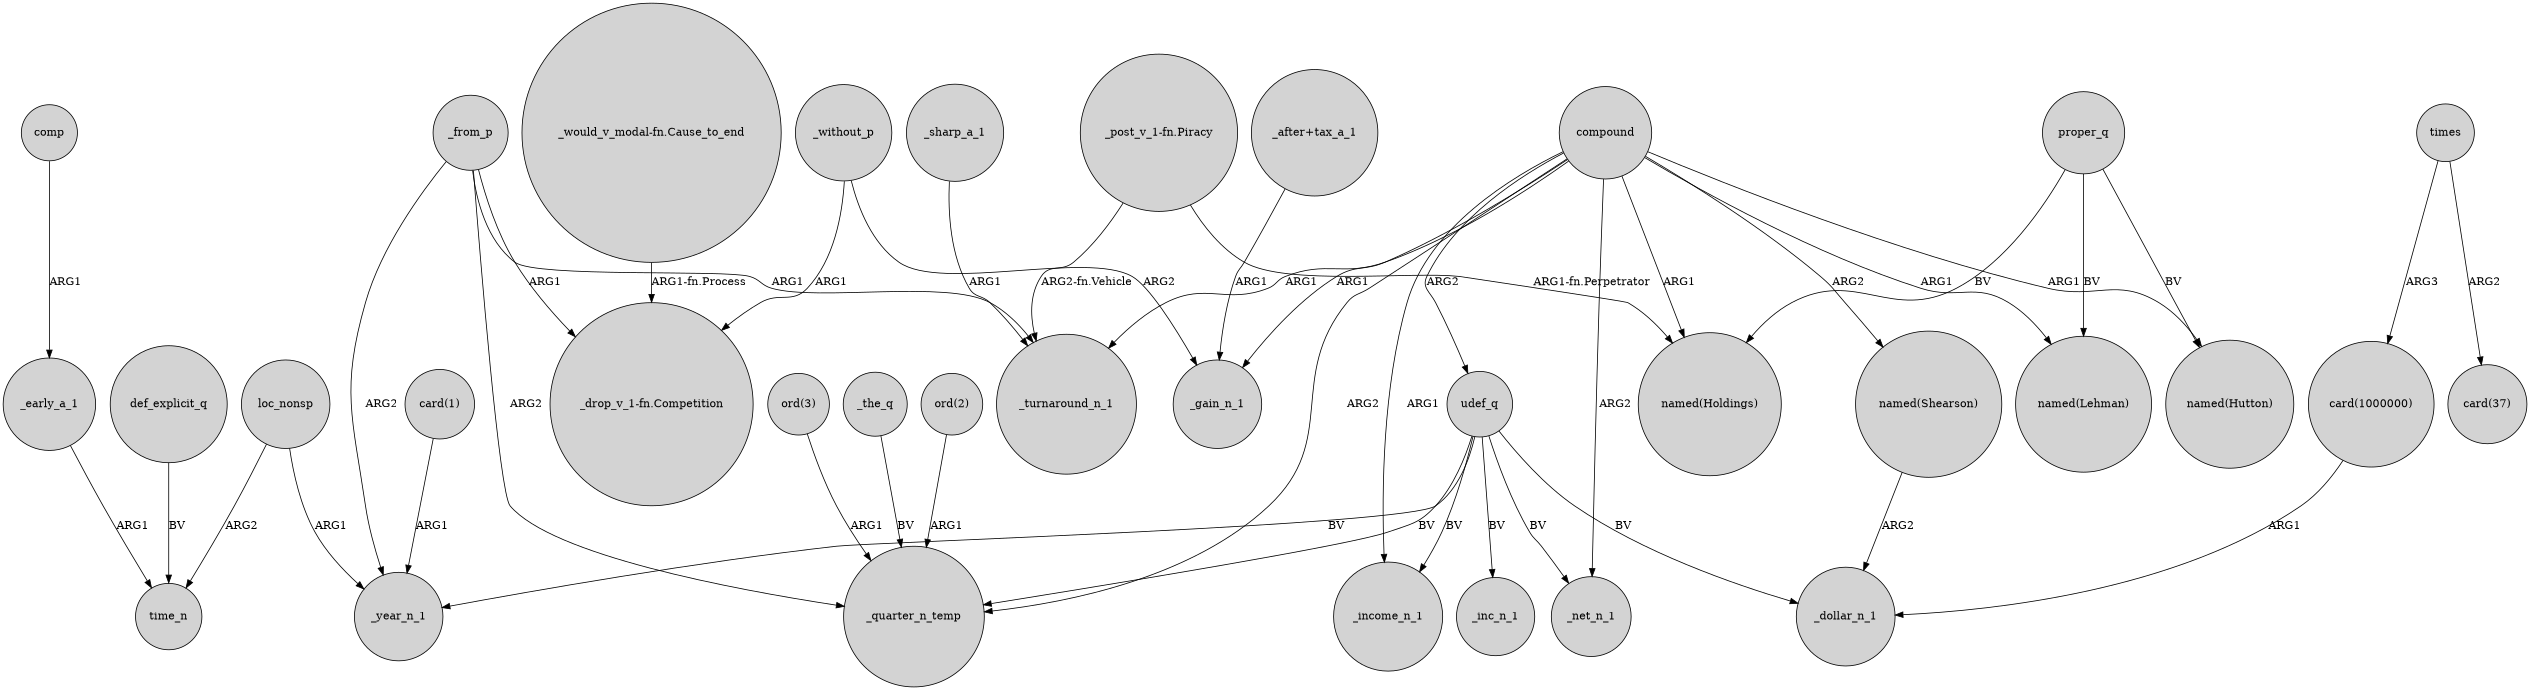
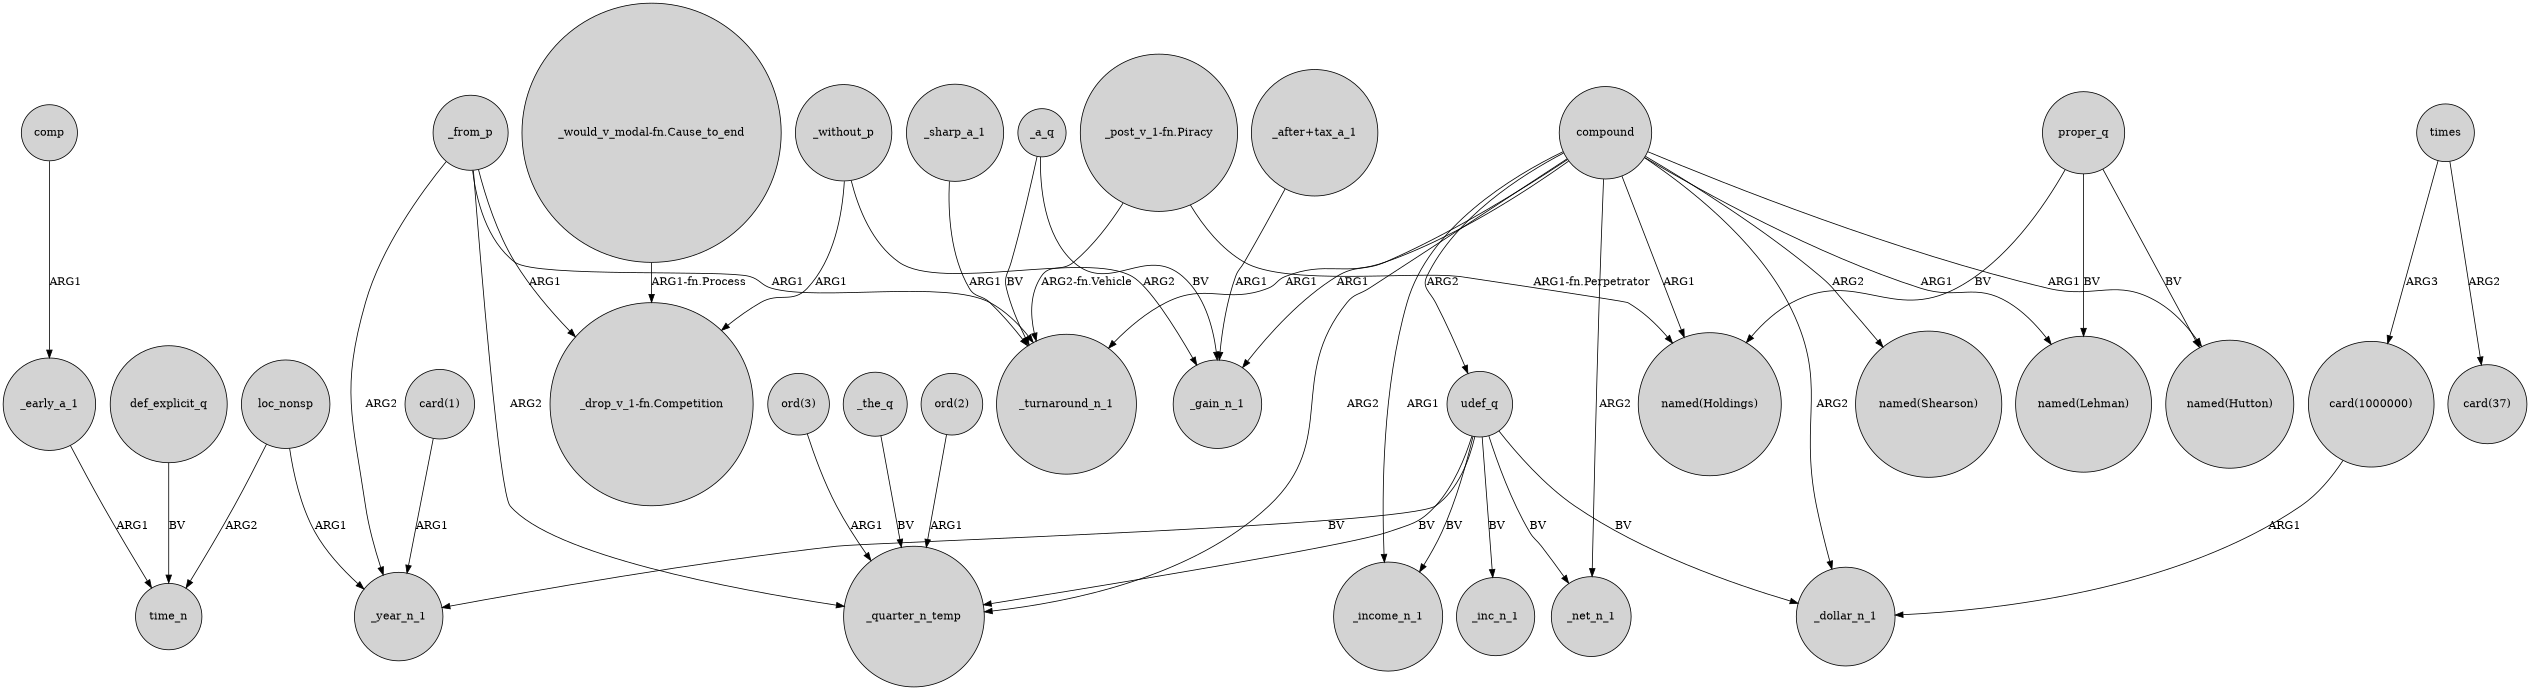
  digraph {
    node [shape=circle style=filled]
    _early_a_1
    time_n
    _from_p
    _quarter_n_temp
    "_drop_v_1-fn.Competition"
    _year_n_1
    _turnaround_n_1
    compound
    "named(Hutton)"
    _income_n_1
    _net_n_1
    "named(Shearson)"
    _dollar_n_1
    "named(Holdings)"
    _gain_n_1
    "named(Lehman)"
    udef_q
    "ord(3)"
    "card(1)"
    _inc_n_1
    loc_nonsp
    _the_q
    times
    "card(1000000)"
    "card(37)"
+   _a_q
    comp
    proper_q
    "_post_v_1-fn.Piracy"
    _sharp_a_1
    _without_p
    "ord(2)"
    def_explicit_q
    "_after+tax_a_1"
    "_would_v_modal-fn.Cause_to_end"
    _early_a_1 -> time_n [label=ARG1]
    _from_p -> _quarter_n_temp [label=ARG2]
    _from_p -> "_drop_v_1-fn.Competition" [label=ARG1]
    _from_p -> _year_n_1 [label=ARG2]
    _from_p -> _turnaround_n_1 [label=ARG1]
    compound -> _quarter_n_temp [label=ARG2]
    compound -> _turnaround_n_1 [label=ARG1]
    compound -> "named(Hutton)" [label=ARG1]
    compound -> _income_n_1 [label=ARG1]
    compound -> _net_n_1 [label=ARG2]
    compound -> "named(Shearson)" [label=ARG2]
-   "named(Shearson)" -> _dollar_n_1 [label=ARG2]
+   compound -> _dollar_n_1 [label=ARG2]
    compound -> "named(Holdings)" [label=ARG1]
    compound -> _gain_n_1 [label=ARG1]
    compound -> "named(Lehman)" [label=ARG1]
    compound -> udef_q [label=ARG2]
    udef_q -> _quarter_n_temp [label=BV]
    udef_q -> _year_n_1 [label=BV]
    udef_q -> _income_n_1 [label=BV]
    udef_q -> _net_n_1 [label=BV]
    udef_q -> _dollar_n_1 [label=BV]
    udef_q -> _inc_n_1 [label=BV]
    "ord(3)" -> _quarter_n_temp [label=ARG1]
    "card(1)" -> _year_n_1 [label=ARG1]
    loc_nonsp -> time_n [label=ARG2]
    loc_nonsp -> _year_n_1 [label=ARG1]
    _the_q -> _quarter_n_temp [label=BV]
    times -> "card(1000000)" [label=ARG3]
    times -> "card(37)" [label=ARG2]
    "card(1000000)" -> _dollar_n_1 [label=ARG1]
+   _a_q -> _turnaround_n_1 [label=BV]
+   _a_q -> _gain_n_1 [label=BV]
    comp -> _early_a_1 [label=ARG1]
    proper_q -> "named(Hutton)" [label=BV]
    proper_q -> "named(Holdings)" [label=BV]
    proper_q -> "named(Lehman)" [label=BV]
    "_post_v_1-fn.Piracy" -> _turnaround_n_1 [label="ARG2-fn.Vehicle"]
    "_post_v_1-fn.Piracy" -> "named(Holdings)" [label="ARG1-fn.Perpetrator"]
    _sharp_a_1 -> _turnaround_n_1 [label=ARG1]
    _without_p -> "_drop_v_1-fn.Competition" [label=ARG1]
    _without_p -> _gain_n_1 [label=ARG2]
    "ord(2)" -> _quarter_n_temp [label=ARG1]
    def_explicit_q -> time_n [label=BV]
    "_after+tax_a_1" -> _gain_n_1 [label=ARG1]
    "_would_v_modal-fn.Cause_to_end" -> "_drop_v_1-fn.Competition" [label="ARG1-fn.Process"]
  }
